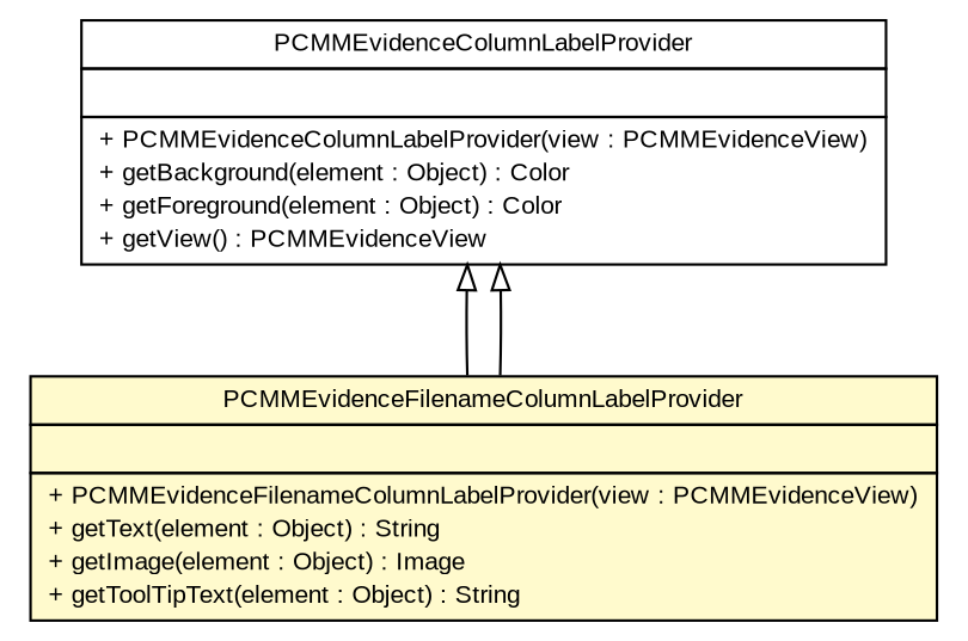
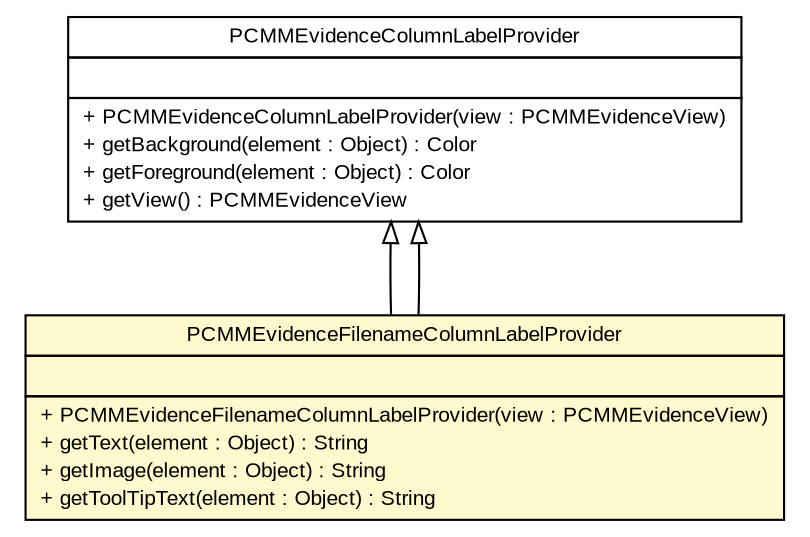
  digraph {
    nodesep=0.25
    ranksep=0.5
    node [fontcolor=black fontname=arial fontsize=10.0 shape=plaintext]
    edge [arrowtail=empty dir=back fontname=arial fontsize=10 headport=p labelfontname=arial labelfontsize=10 tailport=p]
-   n1 [label=<<table title="gov.sandia.cf.parts.ui.pcmm.editors.PCMMEvidenceFilenameColumnLabelProvider" border="0" cellborder="1" cellspacing="0" cellpadding="2" port="p" bgcolor="lemonChiffon" href="./PCMMEvidenceFilenameColumnLabelProvider.html"> 		<tr><td><table border="0" cellspacing="0" cellpadding="1"> <tr><td align="center" balign="center"> PCMMEvidenceFilenameColumnLabelProvider </td></tr> 		</table></td></tr> 		<tr><td><table border="0" cellspacing="0" cellpadding="1"> <tr><td align="left" balign="left">  </td></tr> 		</table></td></tr> 		<tr><td><table border="0" cellspacing="0" cellpadding="1"> <tr><td align="left" balign="left"> + PCMMEvidenceFilenameColumnLabelProvider(view : PCMMEvidenceView) </td></tr> <tr><td align="left" balign="left"> + getText(element : Object) : String </td></tr> <tr><td align="left" balign="left"> + getImage(element : Object) : Image </td></tr> <tr><td align="left" balign="left"> + getToolTipText(element : Object) : String </td></tr> 		</table></td></tr> 		</table>>]
+   n1 [label=<<table title="gov.sandia.cf.parts.ui.pcmm.editors.PCMMEvidenceFilenameColumnLabelProvider" border="0" cellborder="1" cellspacing="0" cellpadding="2" port="p" bgcolor="lemonChiffon" href="./PCMMEvidenceFilenameColumnLabelProvider.html"> 		<tr><td><table border="0" cellspacing="0" cellpadding="1"> <tr><td align="center" balign="center"> PCMMEvidenceFilenameColumnLabelProvider </td></tr> 		</table></td></tr> 		<tr><td><table border="0" cellspacing="0" cellpadding="1"> <tr><td align="left" balign="left">  </td></tr> 		</table></td></tr> 		<tr><td><table border="0" cellspacing="0" cellpadding="1"> <tr><td align="left" balign="left"> + PCMMEvidenceFilenameColumnLabelProvider(view : PCMMEvidenceView) </td></tr> <tr><td align="left" balign="left"> + getText(element : Object) : String </td></tr> <tr><td align="left" balign="left"> + getImage(element : Object) : String </td></tr> <tr><td align="left" balign="left"> + getToolTipText(element : Object) : String </td></tr> 		</table></td></tr> 		</table>>]
    n2 [label=<<table title="gov.sandia.cf.parts.ui.pcmm.PCMMEvidenceColumnLabelProvider" border="0" cellborder="1" cellspacing="0" cellpadding="2" port="p" href="../PCMMEvidenceColumnLabelProvider.html"> 		<tr><td><table border="0" cellspacing="0" cellpadding="1"> <tr><td align="center" balign="center"> PCMMEvidenceColumnLabelProvider </td></tr> 		</table></td></tr> 		<tr><td><table border="0" cellspacing="0" cellpadding="1"> <tr><td align="left" balign="left">  </td></tr> 		</table></td></tr> 		<tr><td><table border="0" cellspacing="0" cellpadding="1"> <tr><td align="left" balign="left"> + PCMMEvidenceColumnLabelProvider(view : PCMMEvidenceView) </td></tr> <tr><td align="left" balign="left"> + getBackground(element : Object) : Color </td></tr> <tr><td align="left" balign="left"> + getForeground(element : Object) : Color </td></tr> <tr><td align="left" balign="left"> + getView() : PCMMEvidenceView </td></tr> 		</table></td></tr> 		</table>>]
    n2 -> n1
    n2 -> n1
  }
